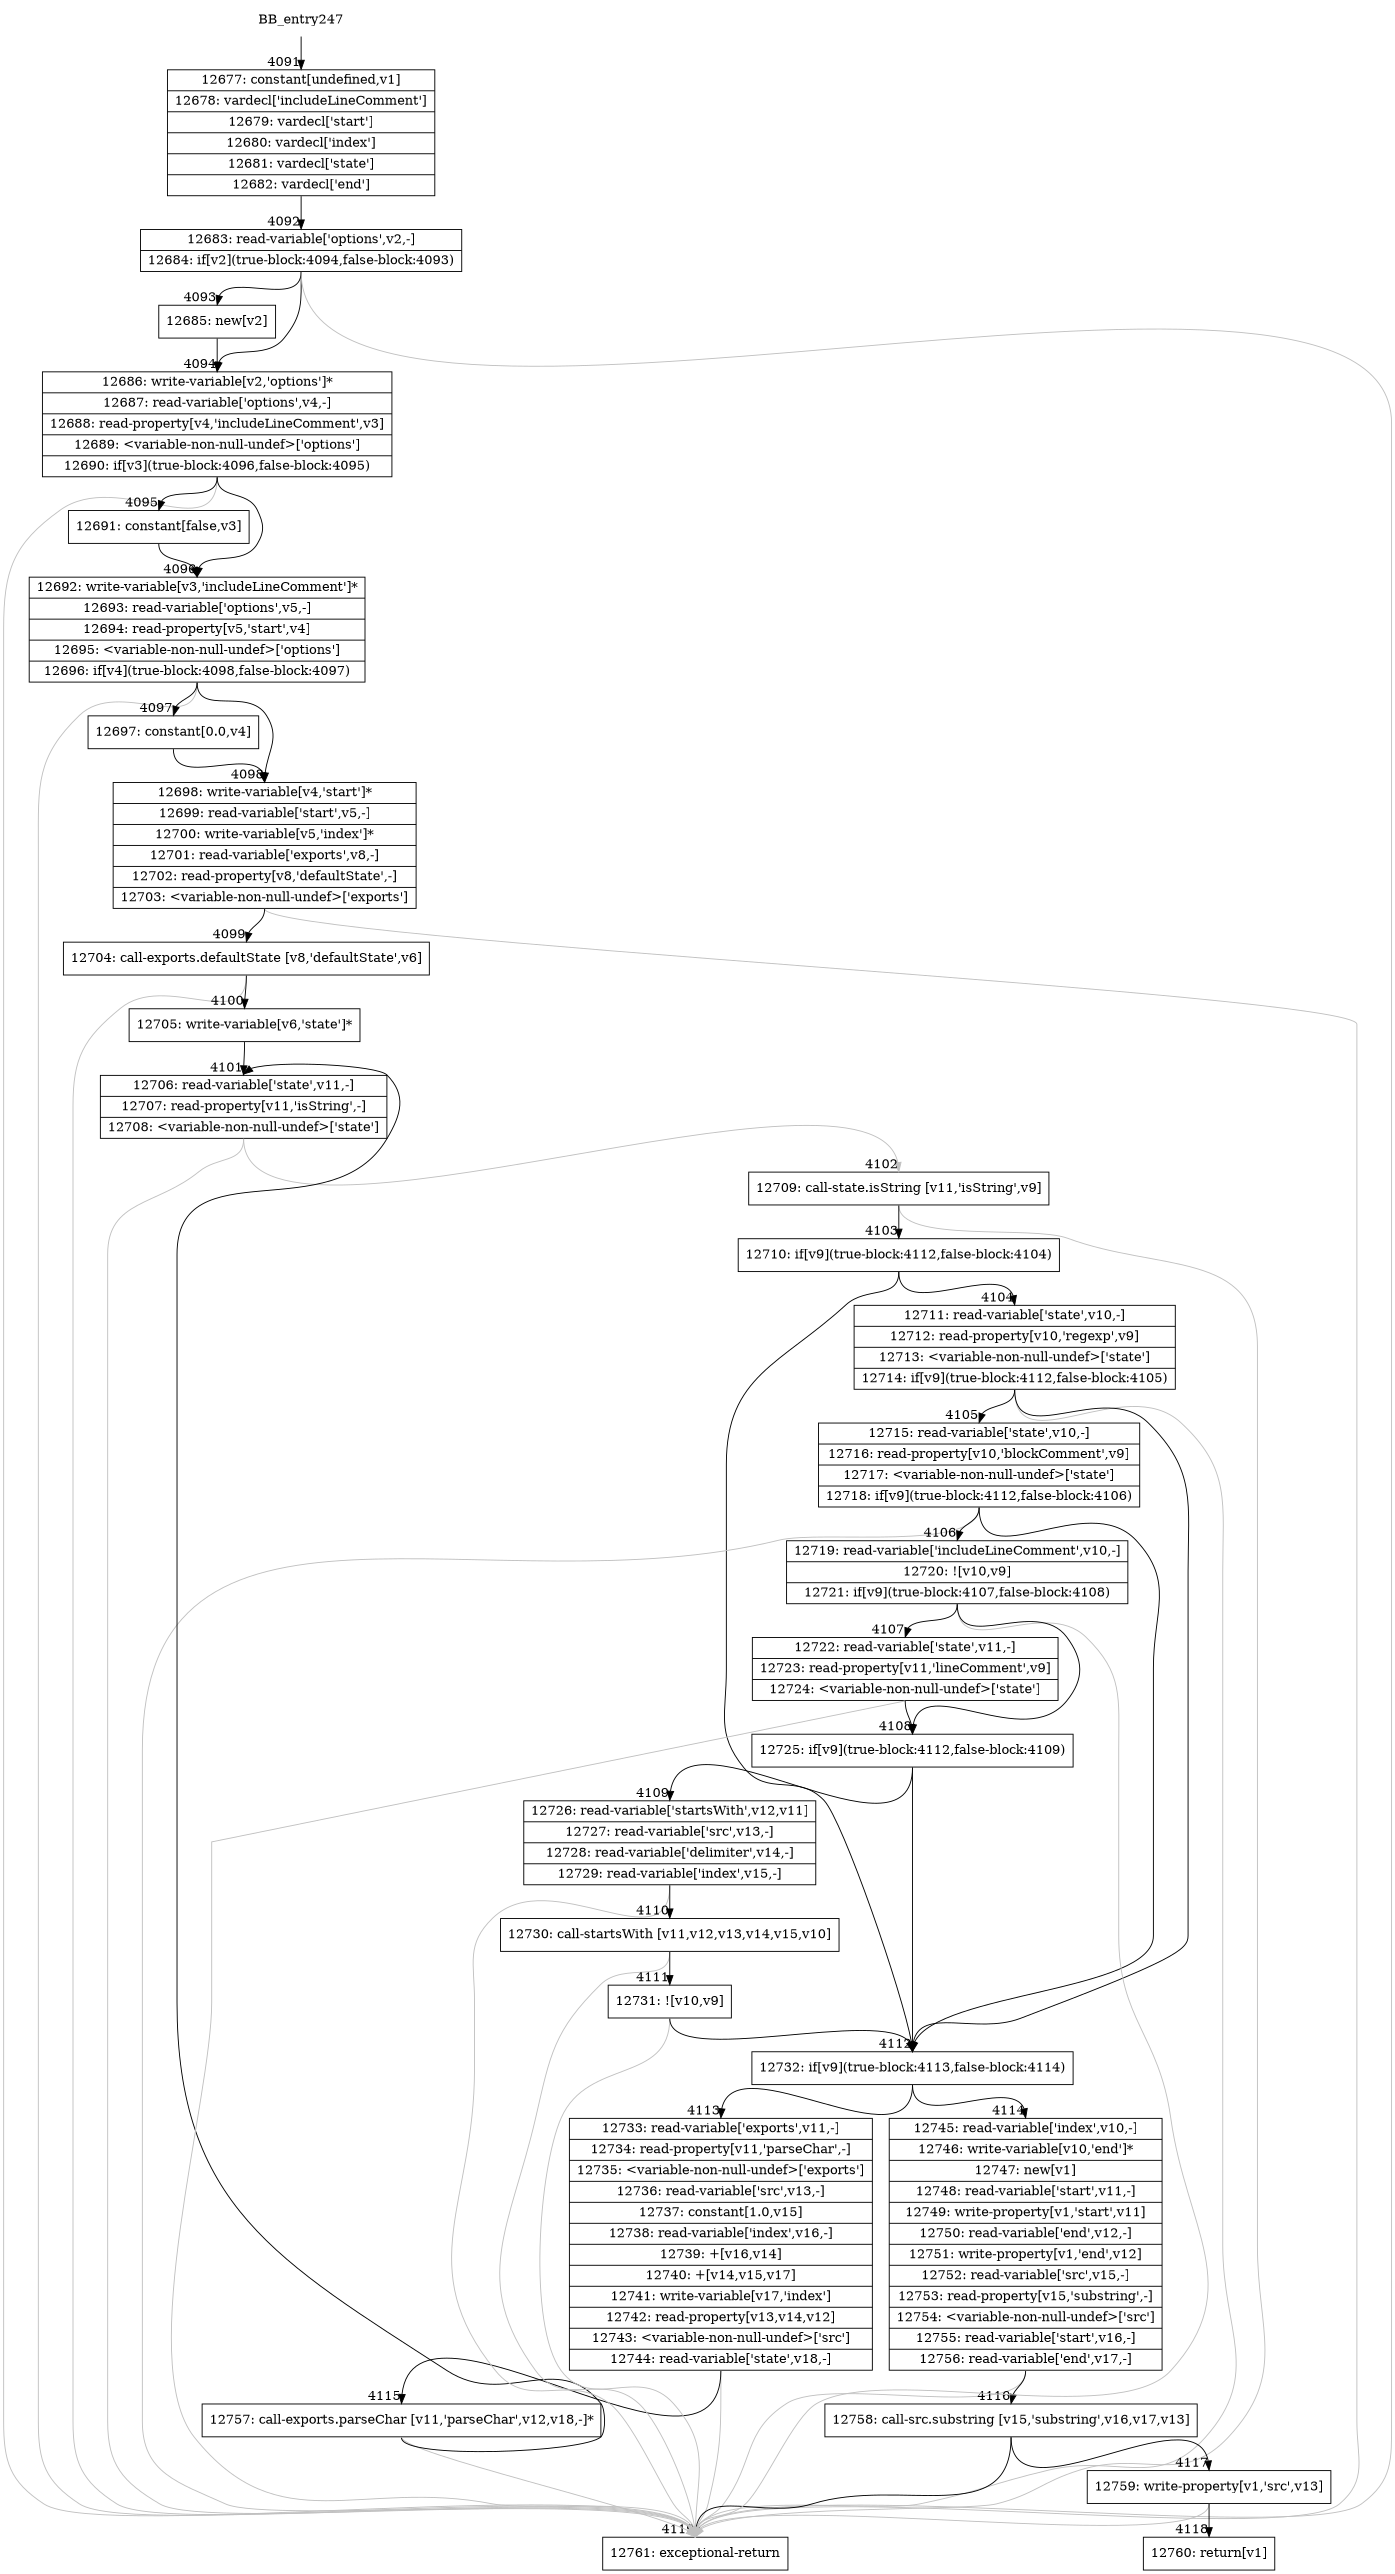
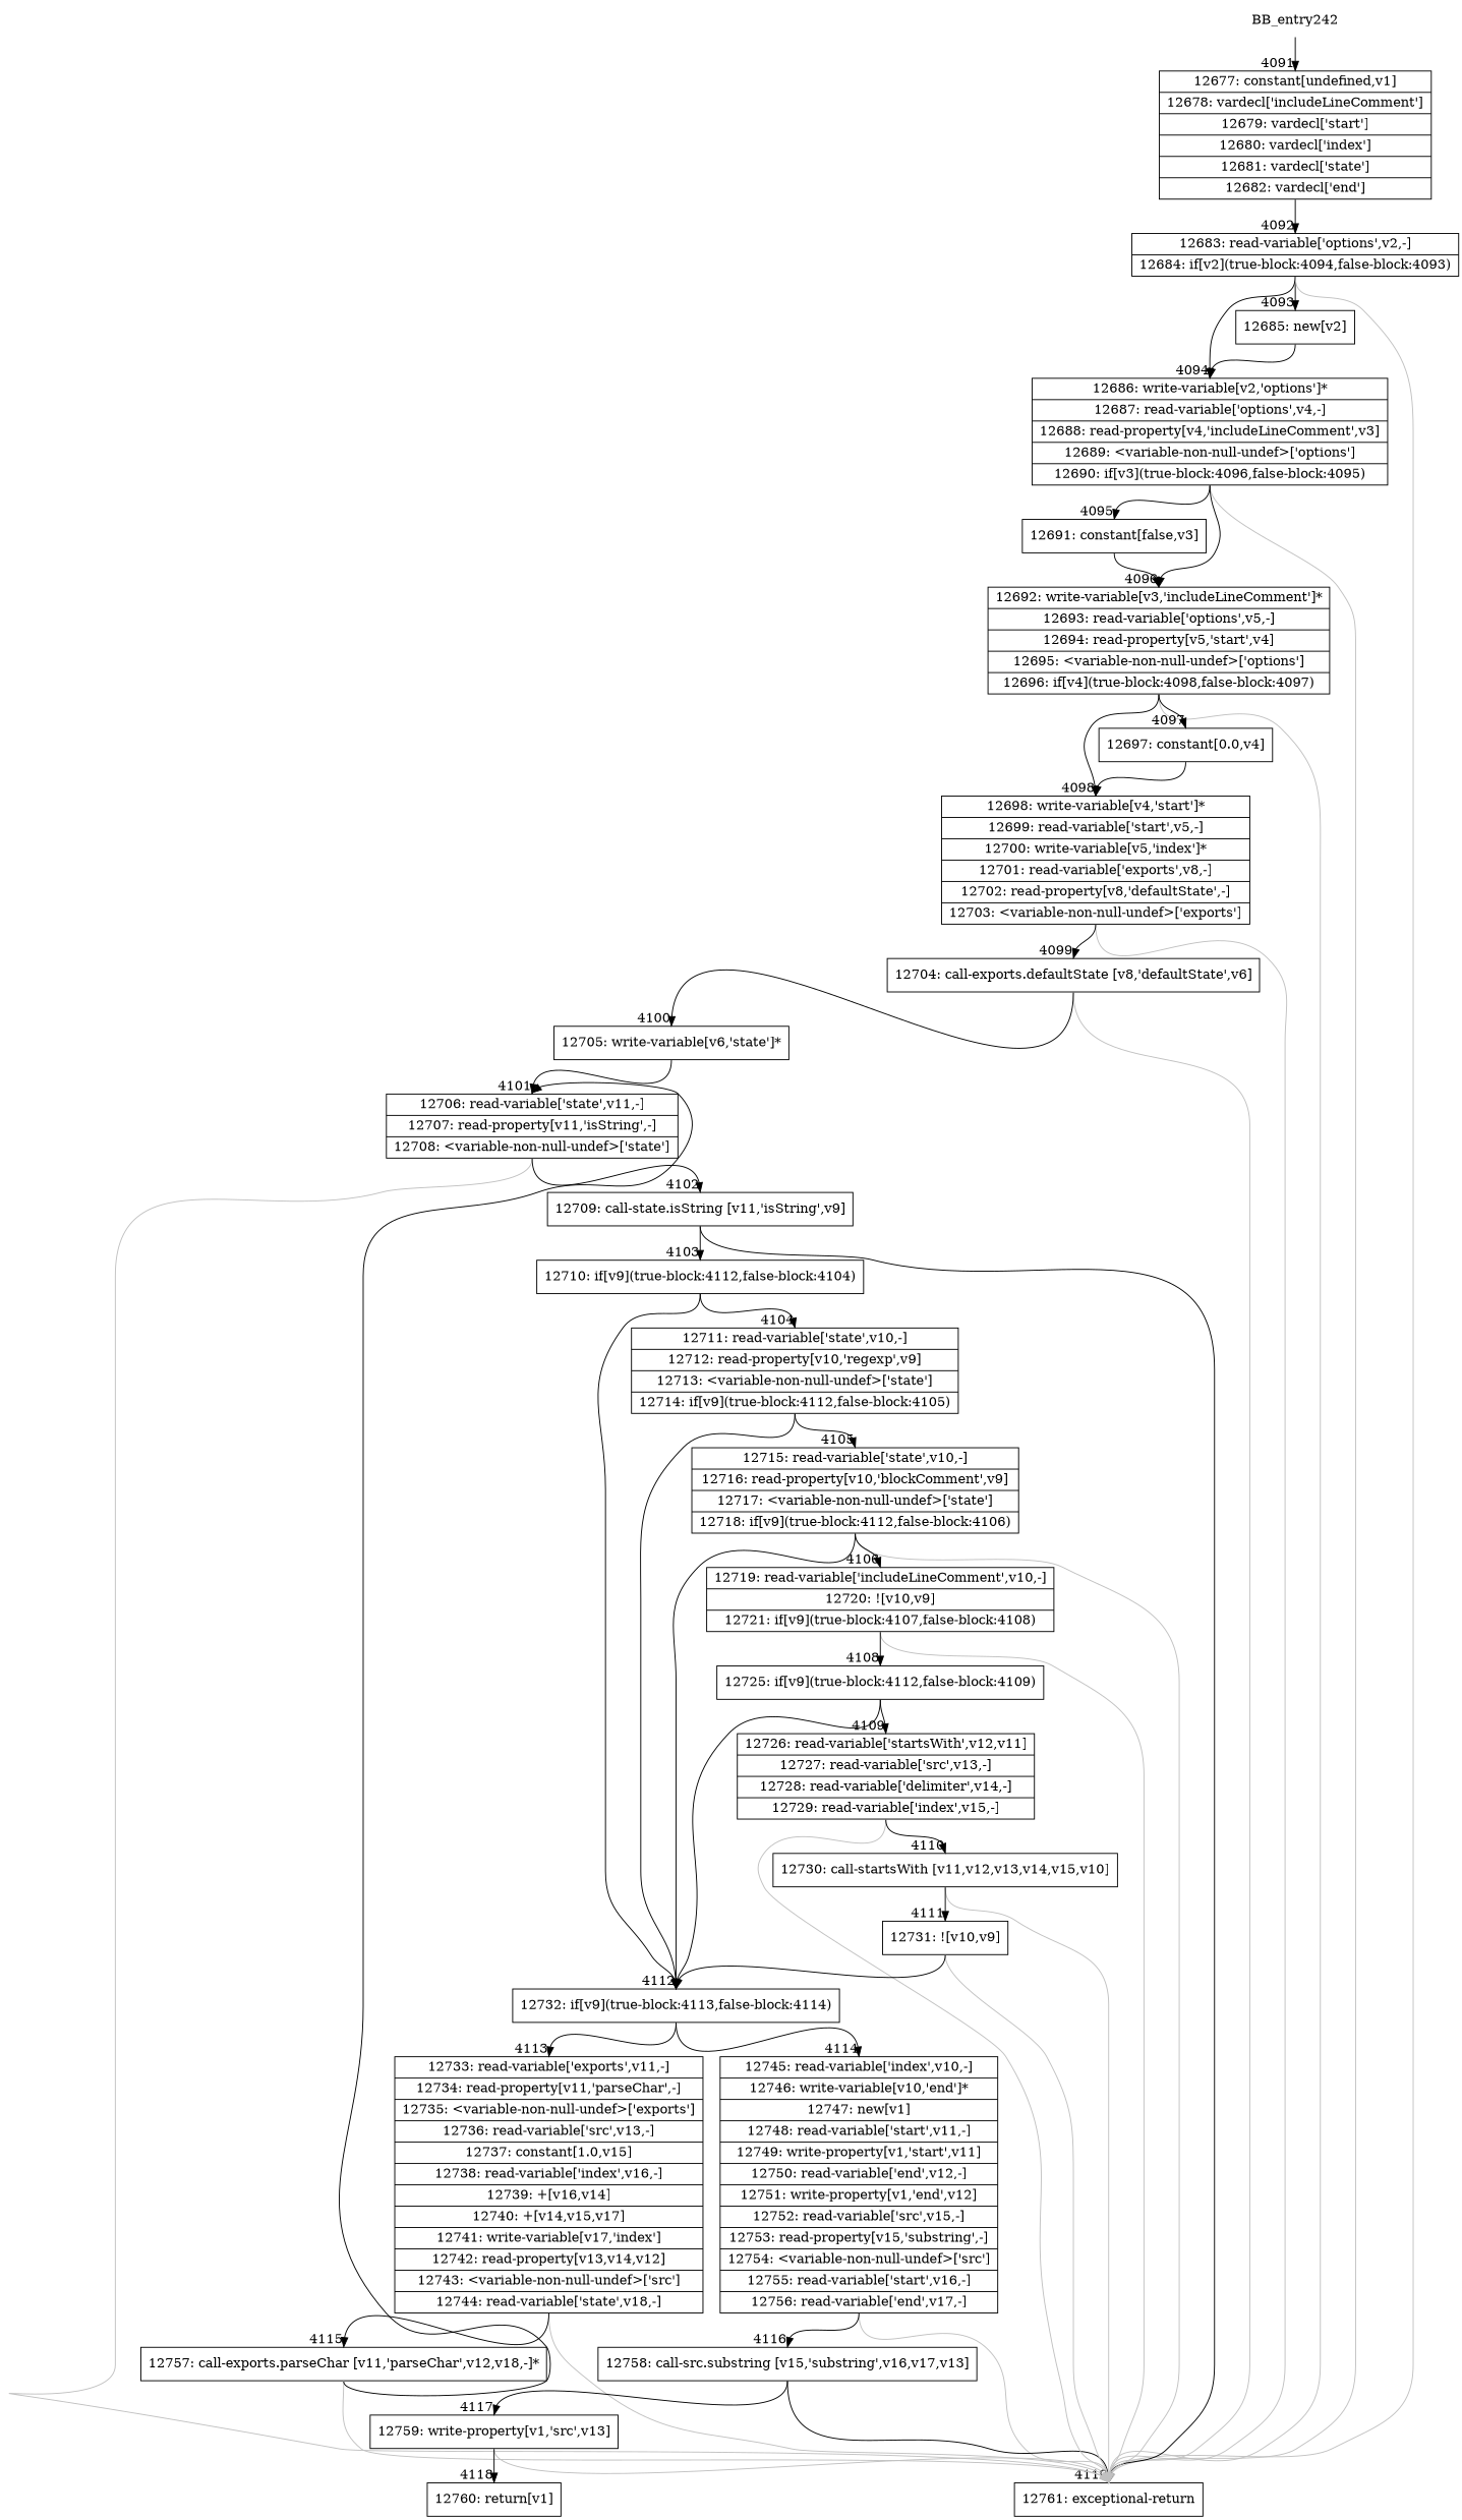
  digraph {
    rankdir=TD
    node [shape=record]
    edge [headport=n tailport=s]
-   BB_entry247 [shape=none]
+   BB_entry247 [shape=none label=BB_entry242]
    n2 [label="{12677: constant[undefined,v1]|12678: vardecl['includeLineComment']|12679: vardecl['start']|12680: vardecl['index']|12681: vardecl['state']|12682: vardecl['end']}"]
    n3 [label="{12683: read-variable['options',v2,-]|12684: if[v2](true-block:4094,false-block:4093)}"]
    n4 [label="{12686: write-variable[v2,'options']*|12687: read-variable['options',v4,-]|12688: read-property[v4,'includeLineComment',v3]|12689: \<variable-non-null-undef\>['options']|12690: if[v3](true-block:4096,false-block:4095)}"]
    n5 [label="{12685: new[v2]}"]
    n6 [label="{12761: exceptional-return}"]
    n7 [label="{12692: write-variable[v3,'includeLineComment']*|12693: read-variable['options',v5,-]|12694: read-property[v5,'start',v4]|12695: \<variable-non-null-undef\>['options']|12696: if[v4](true-block:4098,false-block:4097)}"]
    n8 [label="{12691: constant[false,v3]}"]
    n9 [label="{12698: write-variable[v4,'start']*|12699: read-variable['start',v5,-]|12700: write-variable[v5,'index']*|12701: read-variable['exports',v8,-]|12702: read-property[v8,'defaultState',-]|12703: \<variable-non-null-undef\>['exports']}"]
    n10 [label="{12697: constant[0.0,v4]}"]
    n11 [label="{12704: call-exports.defaultState [v8,'defaultState',v6]}"]
    n12 [label="{12705: write-variable[v6,'state']*}"]
    n13 [label="{12706: read-variable['state',v11,-]|12707: read-property[v11,'isString',-]|12708: \<variable-non-null-undef\>['state']}"]
    n14 [label="{12709: call-state.isString [v11,'isString',v9]}"]
    n15 [label="{12710: if[v9](true-block:4112,false-block:4104)}"]
    n16 [label="{12732: if[v9](true-block:4113,false-block:4114)}"]
    n17 [label="{12711: read-variable['state',v10,-]|12712: read-property[v10,'regexp',v9]|12713: \<variable-non-null-undef\>['state']|12714: if[v9](true-block:4112,false-block:4105)}"]
    n18 [label="{12733: read-variable['exports',v11,-]|12734: read-property[v11,'parseChar',-]|12735: \<variable-non-null-undef\>['exports']|12736: read-variable['src',v13,-]|12737: constant[1.0,v15]|12738: read-variable['index',v16,-]|12739: +[v16,v14]|12740: +[v14,v15,v17]|12741: write-variable[v17,'index']|12742: read-property[v13,v14,v12]|12743: \<variable-non-null-undef\>['src']|12744: read-variable['state',v18,-]}"]
    n19 [label="{12745: read-variable['index',v10,-]|12746: write-variable[v10,'end']*|12747: new[v1]|12748: read-variable['start',v11,-]|12749: write-property[v1,'start',v11]|12750: read-variable['end',v12,-]|12751: write-property[v1,'end',v12]|12752: read-variable['src',v15,-]|12753: read-property[v15,'substring',-]|12754: \<variable-non-null-undef\>['src']|12755: read-variable['start',v16,-]|12756: read-variable['end',v17,-]}"]
    n20 [label="{12715: read-variable['state',v10,-]|12716: read-property[v10,'blockComment',v9]|12717: \<variable-non-null-undef\>['state']|12718: if[v9](true-block:4112,false-block:4106)}"]
    n21 [label="{12757: call-exports.parseChar [v11,'parseChar',v12,v18,-]*}"]
    n22 [label="{12758: call-src.substring [v15,'substring',v16,v17,v13]}"]
    n23 [label="{12719: read-variable['includeLineComment',v10,-]|12720: ![v10,v9]|12721: if[v9](true-block:4107,false-block:4108)}"]
    n24 [label="{12725: if[v9](true-block:4112,false-block:4109)}"]
-   n25 [label="{12722: read-variable['state',v11,-]|12723: read-property[v11,'lineComment',v9]|12724: \<variable-non-null-undef\>['state']}"]
    n26 [label="{12726: read-variable['startsWith',v12,v11]|12727: read-variable['src',v13,-]|12728: read-variable['delimiter',v14,-]|12729: read-variable['index',v15,-]}"]
    n27 [label="{12730: call-startsWith [v11,v12,v13,v14,v15,v10]}"]
    n28 [label="{12731: ![v10,v9]}"]
    n29 [label="{12759: write-property[v1,'src',v13]}"]
    n30 [label="{12760: return[v1]}"]
    BB_entry247 -> n2 [headlabel="    4091"]
    n2 -> n3 [headlabel="      4092"]
    n3 -> n4 [headlabel="      4094"]
    n3 -> n5 [headlabel="      4093"]
    n3 -> n6 [color=gray headlabel="      4119"]
    n4 -> n6 [color=gray]
    n4 -> n7 [headlabel="      4096"]
    n4 -> n8 [headlabel="      4095"]
    n5 -> n4
    n7 -> n6 [color=gray]
    n7 -> n9 [headlabel="      4098"]
    n7 -> n10 [headlabel="      4097"]
    n8 -> n7
    n9 -> n6 [color=gray]
    n9 -> n11 [headlabel="      4099"]
    n10 -> n9
    n11 -> n6 [color=gray]
    n11 -> n12 [headlabel="      4100"]
    n12 -> n13 [headlabel="      4101"]
    n13 -> n6 [color=gray]
-   n13 -> n14 [headlabel="      4102" color=gray]
-   n14 -> n6 [color=gray]
+   n13 -> n14 [headlabel="      4102"]
+   n14 -> n6 [color=black]
    n14 -> n15 [headlabel="      4103"]
    n15 -> n16 [headlabel="      4112"]
    n15 -> n17 [headlabel="      4104"]
    n16 -> n18 [headlabel="      4113"]
    n16 -> n19 [headlabel="      4114"]
-   n17 -> n6 [color=gray]
    n17 -> n16
    n17 -> n20 [headlabel="      4105"]
    n18 -> n6 [color=gray]
    n18 -> n21 [headlabel="      4115"]
    n19 -> n6 [color=gray]
    n19 -> n22 [headlabel="      4116"]
    n20 -> n6 [color=gray]
    n20 -> n16
    n20 -> n23 [headlabel="      4106"]
    n21 -> n6 [color=gray]
    n21 -> n13
    n22 -> n6 [color=black]
    n22 -> n29 [headlabel="      4117"]
    n23 -> n6 [color=gray]
    n23 -> n24 [headlabel="      4108"]
-   n23 -> n25 [headlabel="      4107"]
    n24 -> n16
    n24 -> n26 [headlabel="      4109"]
-   n25 -> n6 [color=gray]
-   n25 -> n24
    n26 -> n6 [color=gray]
    n26 -> n27 [headlabel="      4110"]
    n27 -> n6 [color=gray]
    n27 -> n28 [headlabel="      4111"]
    n28 -> n6 [color=gray]
    n28 -> n16
    n29 -> n6 [color=gray]
    n29 -> n30 [headlabel="      4118"]
  }
